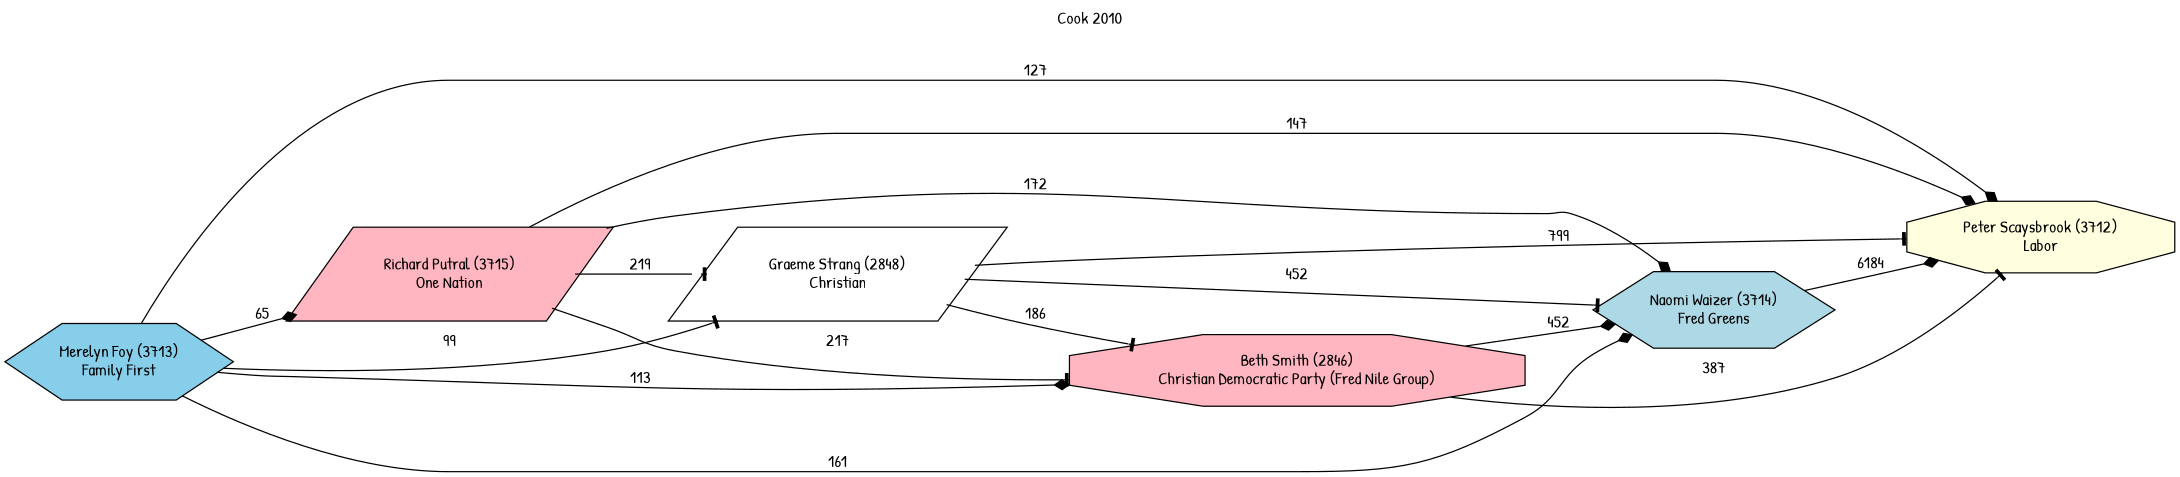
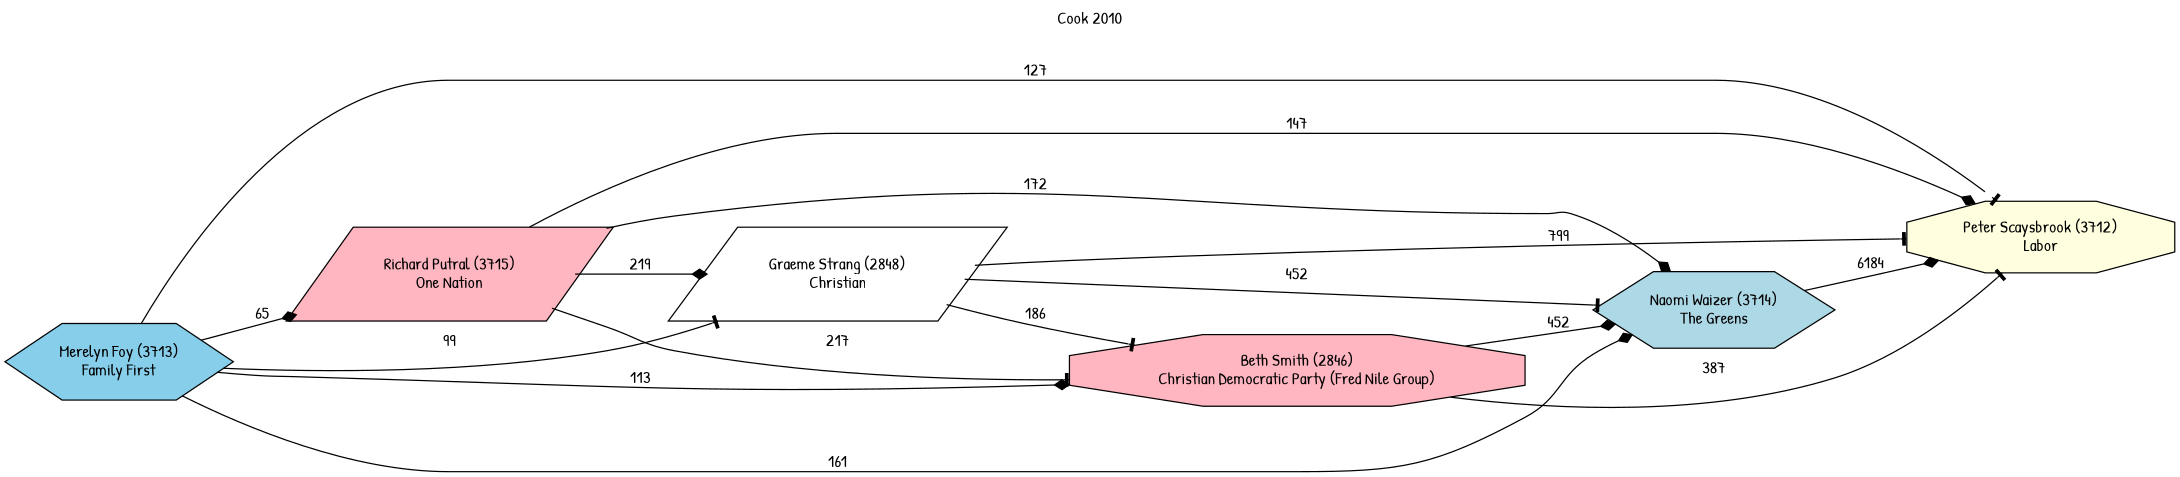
  digraph {
    fontname="Patrick Hand"
    label="Cook 2010"
    labelloc=t
    mclimit=10
    rankdir=LR
    node [fillcolor=lightpink fontname="Patrick Hand" shape=octagon style=filled]
    edge [arrowhead=diamond fontname="Patrick Hand"]
    n1 [fillcolor=lightyellow label="Peter Scaysbrook (3712)\nLabor"]
-   n2 [fillcolor=lightblue label="Naomi Waizer (3714)\nFred Greens" shape=hexagon]
+   n2 [fillcolor=lightblue label="Naomi Waizer (3714)\nThe Greens" shape=hexagon]
    n3 [label="Beth Smith (2846)\nChristian Democratic Party (Fred Nile Group)"]
    n4 [fillcolor=white label="Graeme Strang (2848)\nChristian" shape=parallelogram]
    n5 [label="Richard Putral (3715)\nOne Nation" shape=parallelogram]
    n6 [fillcolor=skyblue label="Merelyn Foy (3713)\nFamily First" shape=hexagon]
    n2 -> n1 [label=6184]
    n3 -> n1 [arrowhead=tee label=387]
    n3 -> n2 [label=452]
    n4 -> n1 [arrowhead=tee label=799]
    n4 -> n2 [arrowhead=tee label=452]
    n4 -> n3 [arrowhead=tee label=186]
    n5 -> n1 [label=147]
    n5 -> n2 [label=172]
    n5 -> n3 [arrowhead=tee label=217]
-   n5 -> n4 [arrowhead=tee label=219]
-   n6 -> n1 [label=127]
+   n5 -> n4 [label=219]
+   n6 -> n1 [arrowhead=tee label=127]
    n6 -> n2 [label=161]
    n6 -> n3 [label=113]
    n6 -> n4 [arrowhead=tee label=99]
    n6 -> n5 [label=65]
  }
